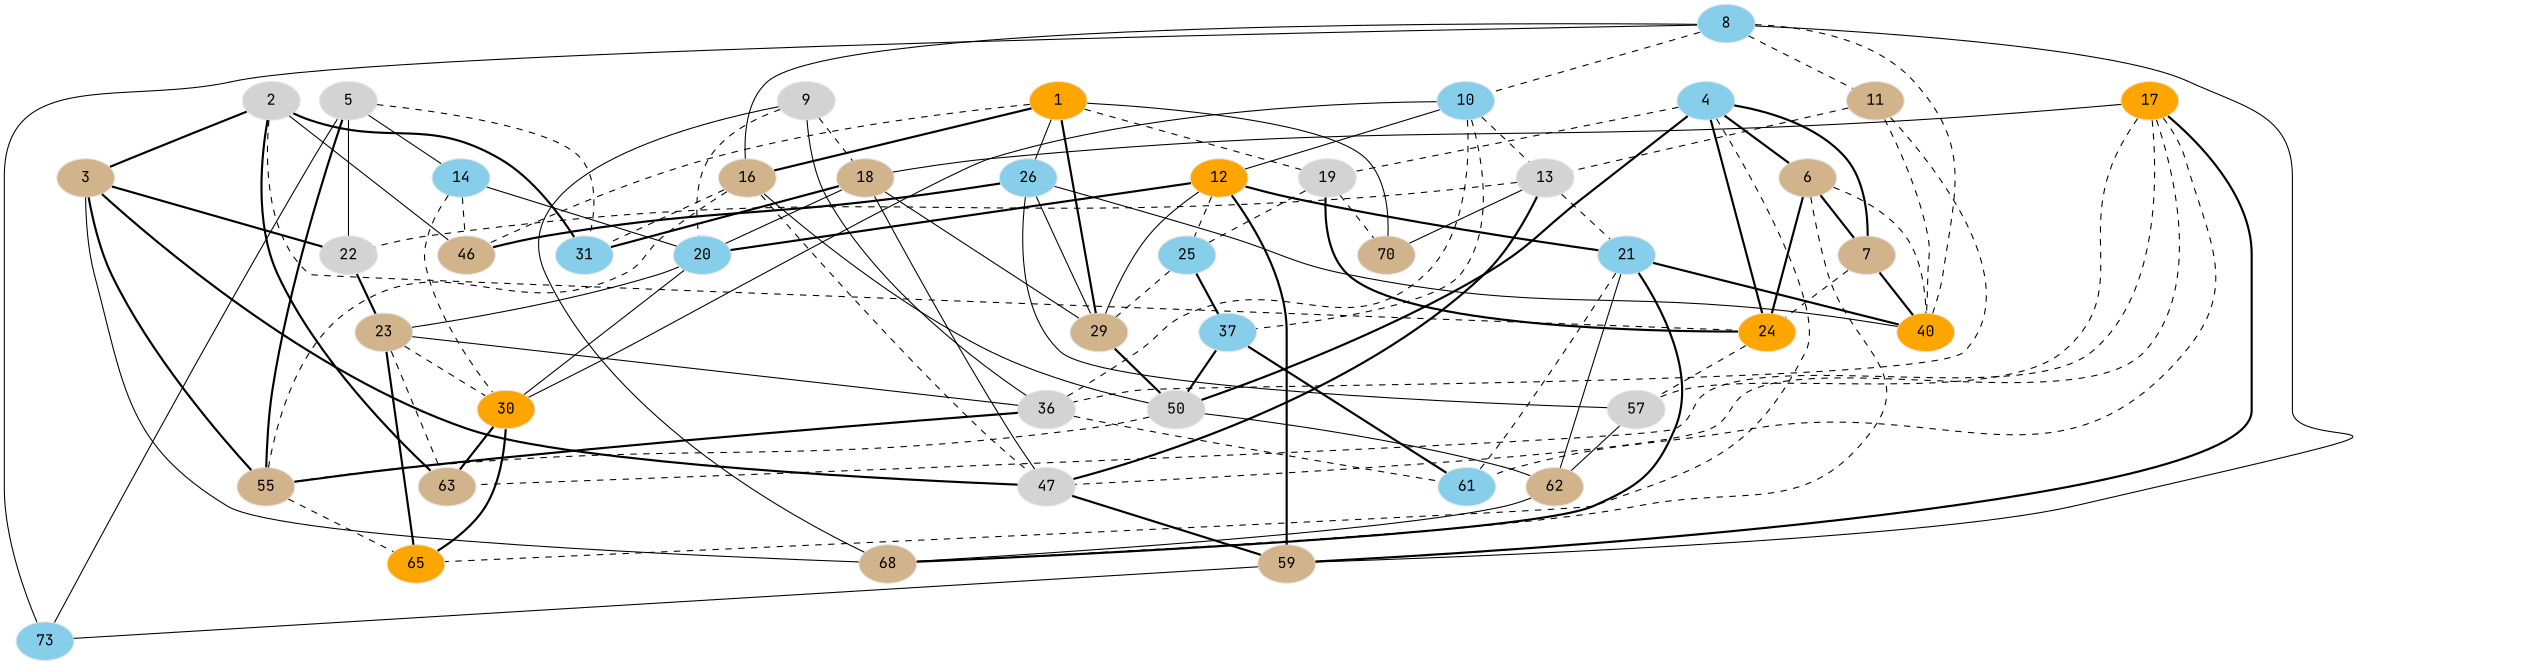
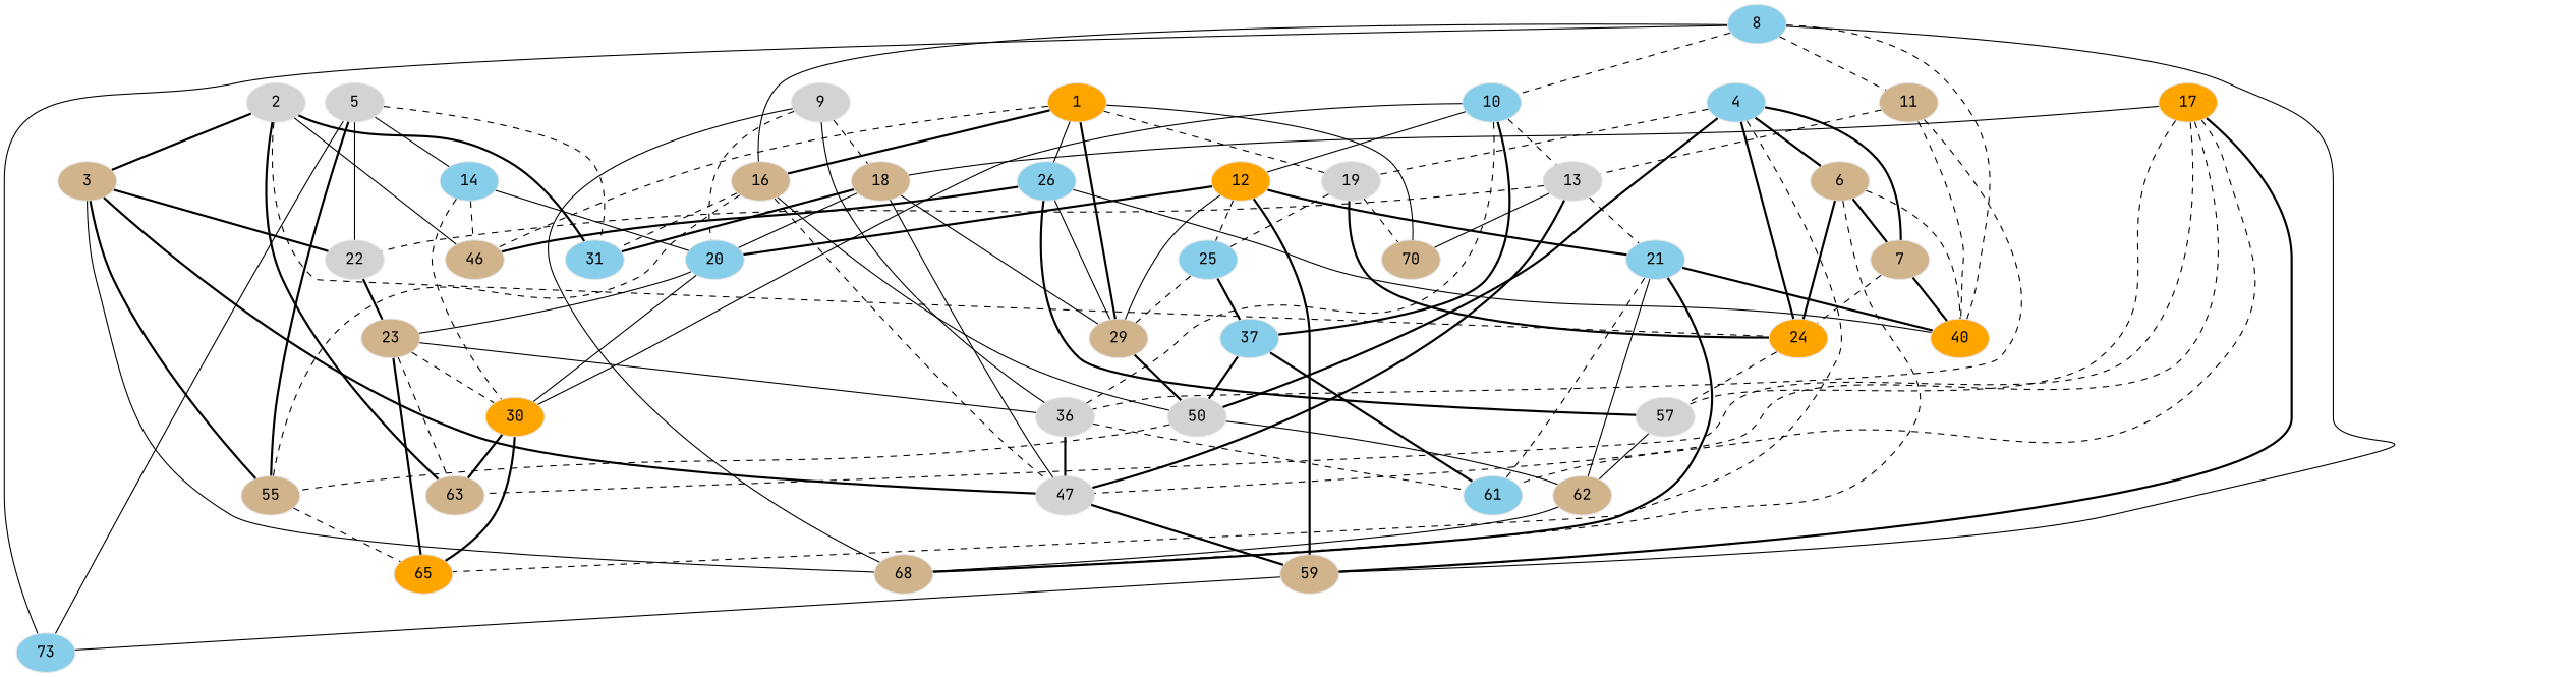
  graph {
    fontname="JetBrains Mono"
    node [color=gray90 fillcolor=tan fontname="JetBrains Mono" style=filled]
    edge [fontname="JetBrains Mono" style=dashed]
    1 [fillcolor=orange super="+35"]
    16 [super="+67"]
    19 [fillcolor=lightgrey super="+60"]
    26 [fillcolor=skyblue super="+27"]
    29 [super="+41"]
    46
    70
    31 [fillcolor=skyblue]
    47 [fillcolor=lightgrey super="+53"]
    55 [super="+74"]
    50 [fillcolor=lightgrey super="+51"]
    24 [fillcolor=orange super="+32"]
    25 [fillcolor=skyblue]
    40 [fillcolor=orange super="+66"]
    57 [fillcolor=lightgrey]
    2 [fillcolor=lightgrey super="+42"]
    3 [super="+64"]
    63
    22 [fillcolor=lightgrey]
    68 [super="+71"]
    59 [super="+69"]
    73 [fillcolor=skyblue]
    23 [super="+54"]
    65 [fillcolor=orange]
    4 [fillcolor=skyblue super="+58"]
    6 [super="+56"]
    7
    62
    5 [fillcolor=lightgrey super="+28"]
    14 [fillcolor=skyblue]
    20 [fillcolor=skyblue super="+38"]
    30 [fillcolor=orange super="+49"]
    8 [fillcolor=skyblue super="+43"]
    10 [fillcolor=skyblue super="+52"]
    11
    36 [fillcolor=lightgrey super="+39"]
    12 [fillcolor=orange super="+48"]
    13 [fillcolor=lightgrey super="+33"]
    37 [fillcolor=skyblue]
    9 [fillcolor=lightgrey super="+15"]
    18 [super="+72"]
    61 [fillcolor=skyblue]
    21 [fillcolor=skyblue super="+45"]
    17 [fillcolor=orange super="+44"]
    1 -- 16 [style=bold]
    1 -- 19
    1 -- 26 [style=solid]
    1 -- 29 [style=bold]
    1 -- 46
    1 -- 70 [style=solid]
    16 -- 31
    16 -- 47
    16 -- 55
    16 -- 50 [style=solid]
    19 -- 70 [weight=2]
    19 -- 24 [style=bold]
    19 -- 25
    26 -- 29 [style=solid]
    26 -- 46 [style=bold]
    26 -- 40 [style=solid]
-   26 -- 57 [style=solid]
+   26 -- 57 [style=bold]
    29 -- 50 [style=bold]
    47 -- 59 [style=bold]
    55 -- 65
    50 -- 55
    50 -- 62 [style=solid]
    24 -- 57
    25 -- 29
    25 -- 37 [style=bold]
    57 -- 62 [style=solid]
    2 -- 46 [style=solid]
    2 -- 31 [style=bold]
    2 -- 24
    2 -- 3 [style=bold]
    2 -- 63 [style=bold]
    3 -- 47 [style=bold]
    3 -- 55 [style=bold]
    3 -- 22 [style=bold]
    3 -- 68 [style=solid weight=2]
    22 -- 23 [style=bold]
    59 -- 73 [style=solid]
    23 -- 63
    23 -- 65 [style=bold]
    23 -- 30
    23 -- 36 [style=solid]
    4 -- 19
    4 -- 50 [style=bold]
    4 -- 24 [style=bold]
    4 -- 65
    4 -- 6 [style=bold]
    4 -- 7 [style=bold]
    6 -- 24 [style=bold]
    6 -- 40
    6 -- 68
    6 -- 7 [style=bold]
    7 -- 24
    7 -- 40 [style=bold]
    62 -- 68 [style=solid]
    5 -- 31
    5 -- 55 [style=bold]
    5 -- 22 [style=solid]
    5 -- 73 [style=solid weight=2]
    5 -- 14 [style=solid]
    14 -- 46
    14 -- 20 [style=solid]
    14 -- 30
    20 -- 23 [style=solid]
    20 -- 30 [style=solid]
    30 -- 63 [style=bold]
    30 -- 65 [style=bold]
    8 -- 16 [style=solid]
    8 -- 40
    8 -- 59 [style=solid]
    8 -- 73 [style=solid]
    8 -- 10
    8 -- 11
    10 -- 30 [style=solid]
    10 -- 36
    10 -- 12 [style=solid]
    10 -- 13
-   10 -- 37
+   10 -- 37 [style=bold]
    11 -- 40
    11 -- 36
    11 -- 13
-   36 -- 55 [style=bold]
+   36 -- 47 [style=bold]
    36 -- 61
    12 -- 29 [style=solid]
    12 -- 25
    12 -- 59 [style=bold]
    12 -- 20 [style=bold]
    12 -- 21 [style=bold]
    13 -- 70 [style=solid]
    13 -- 47 [style=bold]
    13 -- 22
    13 -- 21
    37 -- 50 [style=bold]
    37 -- 61 [style=bold]
    9 -- 68 [style=solid]
    9 -- 20
    9 -- 36 [style=solid]
    9 -- 18
    18 -- 29 [style=solid]
    18 -- 31 [style=bold]
    18 -- 47 [style=solid]
    18 -- 20 [style=solid]
    21 -- 40 [style=bold]
    21 -- 68 [style=bold]
    21 -- 62 [style=solid]
    21 -- 61
    17 -- 47
    17 -- 57
    17 -- 63
    17 -- 59 [style=bold]
    17 -- 18 [style=solid]
    17 -- 61
  }
